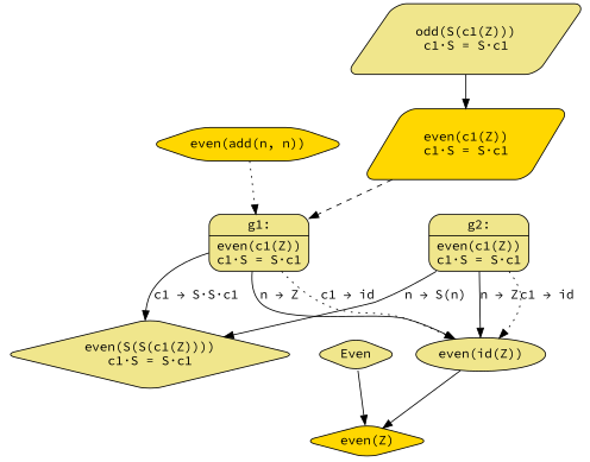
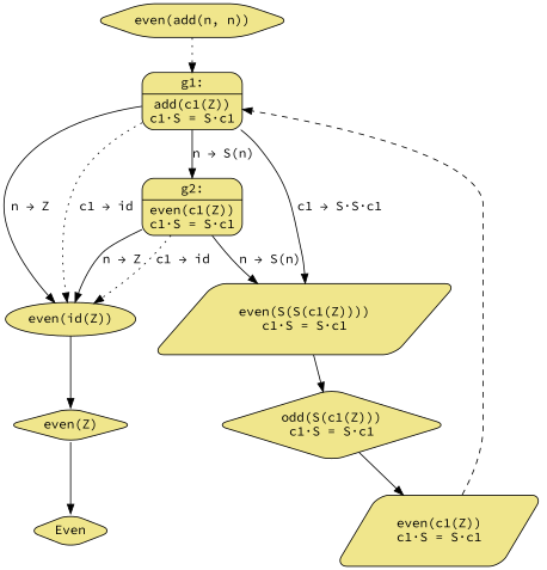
  digraph {
    fontname="Source Code Pro"
    node [fillcolor=khaki fontname="Source Code Pro" shape=diamond style="rounded,filled"]
    edge [fontname="Source Code Pro"]
-   n1 [fillcolor=gold label="even(add(n, n))" shape=hexagon]
-   n2 [label="{g1:|even(c1(Z))\nc1·S = S·c1}" shape=record]
+   n1 [label="even(add(n, n))" shape=hexagon]
+   n2 [label="{g1:|add(c1(Z))\nc1·S = S·c1}" shape=record]
    n3 [label="even(id(Z))" shape=ellipse]
    n4 [label="{g2:|even(c1(Z))\nc1·S = S·c1}" shape=record]
-   n5 [label="even(S(S(c1(Z))))\nc1·S = S·c1"]
-   n6 [fillcolor=gold label="even(Z)"]
-   n7 [label="odd(S(c1(Z)))\nc1·S = S·c1" shape=parallelogram]
+   n5 [label="even(S(S(c1(Z))))\nc1·S = S·c1" shape=parallelogram]
+   n6 [label="even(Z)"]
+   n7 [label="odd(S(c1(Z)))\nc1·S = S·c1"]
    n8 [label=Even]
-   n9 [fillcolor=gold label="even(c1(Z))\nc1·S = S·c1" shape=parallelogram]
+   n9 [label="even(c1(Z))\nc1·S = S·c1" shape=parallelogram]
    n1 -> n2 [style=dotted]
    n2 -> n3 [label="n → Z"]
    n2 -> n3 [label="c1 → id" style=dotted]
+   n2 -> n4 [label="n → S(n)"]
    n2 -> n5 [label="c1 → S·S·c1" style=solid]
    n3 -> n6
    n4 -> n3 [label="n → Z"]
    n4 -> n3 [label="c1 → id" style=dotted]
    n4 -> n5 [label="n → S(n)"]
-   n8 -> n6
+   n5 -> n7
+   n6 -> n8
    n7 -> n9
    n9 -> n2 [style=dashed]
  }
